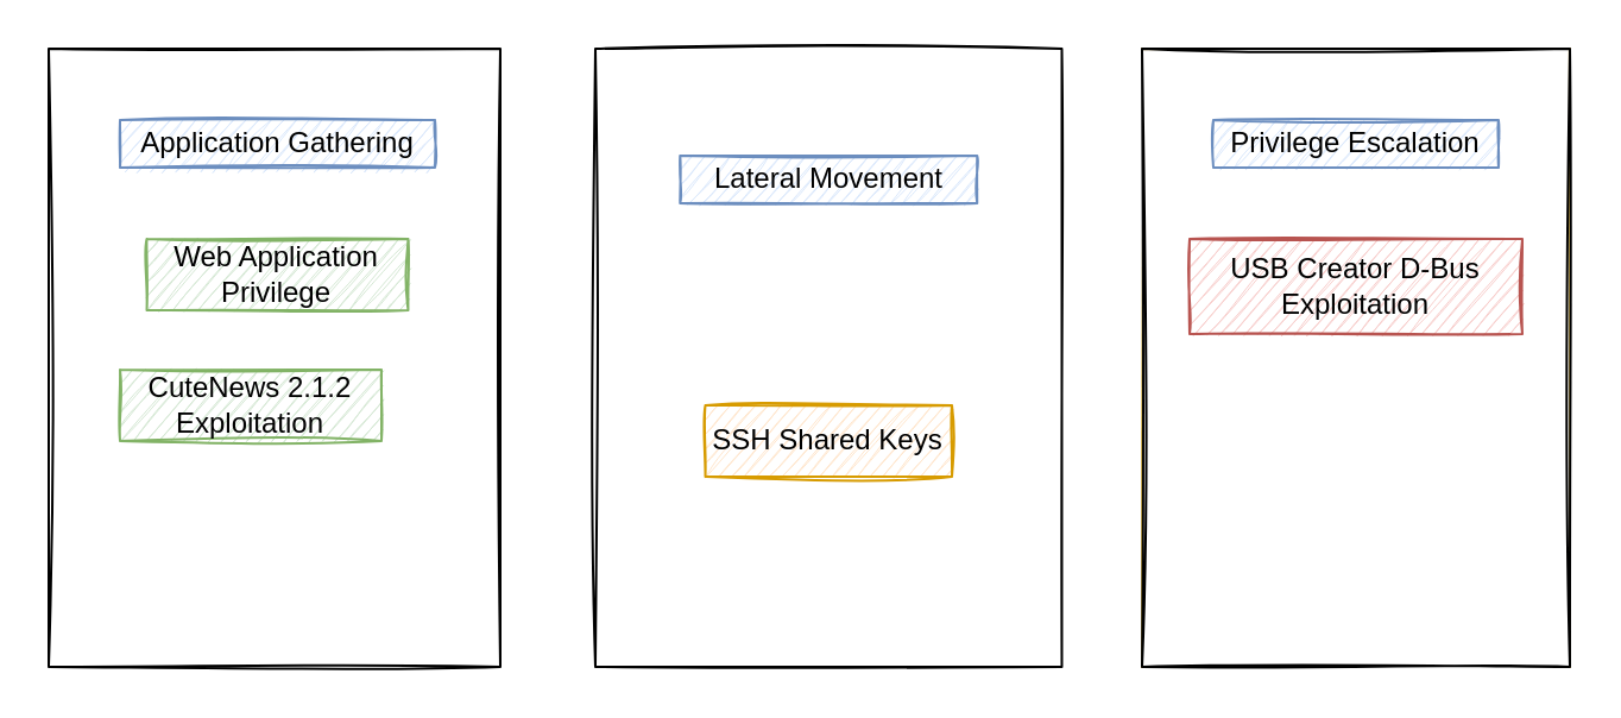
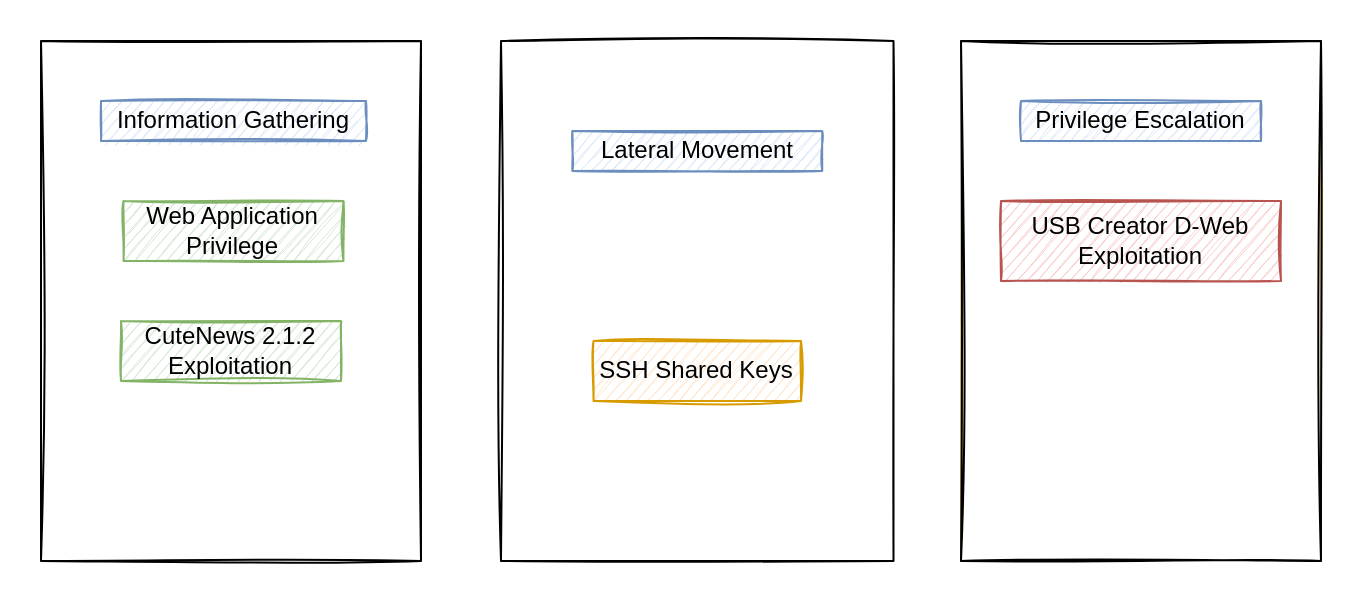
  <mxCell id="0" />
  <mxCell id="1" parent="0" />
  <mxCell id="2" value="" style="group;fillColor=#fff2cc;strokeColor=#d6b656;container=0;" parent="1" vertex="1" connectable="0"><mxGeometry x="480" y="20" width="180" height="260" as="geometry" /></mxCell>
  <mxCell id="3" value="" style="rounded=0;whiteSpace=wrap;html=1;sketch=1;strokeColor=#000000;" parent="1" vertex="1"><mxGeometry x="480" y="20" width="180" height="260" as="geometry" /></mxCell>
  <mxCell id="4" value="Privilege Escalation" style="text;html=1;fillColor=#dae8fc;align=center;verticalAlign=middle;whiteSpace=wrap;rounded=0;sketch=1;strokeColor=#6c8ebf;" parent="1" vertex="1"><mxGeometry x="510" y="50" width="120" height="20" as="geometry" /></mxCell>
- <mxCell id="5" value="USB Creator D-Bus Exploitation" style="text;html=1;fillColor=#f8cecc;align=center;verticalAlign=middle;whiteSpace=wrap;rounded=0;sketch=1;strokeColor=#b85450;" parent="1" vertex="1"><mxGeometry x="500" y="100" width="140" height="40" as="geometry" /></mxCell>
+ <mxCell id="5" value="USB Creator D-Web Exploitation" style="text;html=1;fillColor=#f8cecc;align=center;verticalAlign=middle;whiteSpace=wrap;rounded=0;sketch=1;strokeColor=#b85450;" parent="1" vertex="1"><mxGeometry x="500" y="100" width="140" height="40" as="geometry" /></mxCell>
  <mxCell id="6" value="" style="group" parent="1" vertex="1" connectable="0"><mxGeometry x="250" y="20" width="196.25" height="260" as="geometry" /></mxCell>
  <mxCell id="7" value="" style="rounded=0;whiteSpace=wrap;html=1;sketch=1;strokeColor=#000000;" parent="6" vertex="1"><mxGeometry width="196.25" height="260" as="geometry" /></mxCell>
  <mxCell id="8" value="Lateral Movement" style="text;html=1;fillColor=#dae8fc;align=center;verticalAlign=middle;whiteSpace=wrap;rounded=0;sketch=1;strokeColor=#6c8ebf;" parent="6" vertex="1"><mxGeometry x="35.63" y="45" width="125" height="20" as="geometry" /></mxCell>
  <mxCell id="9" value="SSH Shared Keys" style="text;html=1;fillColor=#ffe6cc;align=center;verticalAlign=middle;whiteSpace=wrap;rounded=0;sketch=1;strokeColor=#d79b00;" parent="6" vertex="1"><mxGeometry x="46.26" y="150" width="103.75" height="30" as="geometry" /></mxCell>
  <mxCell id="10" value="" style="rounded=0;whiteSpace=wrap;html=1;sketch=1;strokeColor=#000000;" parent="1" vertex="1"><mxGeometry x="20" y="20" width="190" height="260" as="geometry" /></mxCell>
  <mxCell id="11" value="Web Application Privilege" style="text;html=1;fillColor=#d5e8d4;align=center;verticalAlign=middle;whiteSpace=wrap;rounded=0;sketch=1;strokeColor=#82b366;" parent="1" vertex="1"><mxGeometry x="61.25" y="100" width="110" height="30" as="geometry" /></mxCell>
- <mxCell id="12" value="CuteNews 2.1.2 Exploitation" style="text;html=1;fillColor=#d5e8d4;align=center;verticalAlign=middle;whiteSpace=wrap;rounded=0;sketch=1;strokeColor=#82b366;" parent="1" vertex="1"><mxGeometry x="50" y="155" width="110" height="30" as="geometry" /></mxCell>
+ <mxCell id="12" value="CuteNews 2.1.2 Exploitation" style="text;html=1;fillColor=#d5e8d4;align=center;verticalAlign=middle;whiteSpace=wrap;rounded=0;sketch=1;strokeColor=#82b366;" parent="1" vertex="1"><mxGeometry x="60" y="160" width="110" height="30" as="geometry" /></mxCell>
  <mxCell id="13" style="edgeStyle=orthogonalEdgeStyle;rounded=0;orthogonalLoop=1;jettySize=auto;html=1;exitX=0.5;exitY=1;exitDx=0;exitDy=0;" parent="1" source="11" target="11" edge="1"><mxGeometry relative="1" as="geometry" /></mxCell>
- <mxCell id="14" value="Application Gathering" style="text;html=1;fillColor=#dae8fc;align=center;verticalAlign=middle;whiteSpace=wrap;rounded=0;sketch=1;strokeColor=#6c8ebf;" parent="1" vertex="1"><mxGeometry x="50" y="50" width="132.5" height="20" as="geometry" /></mxCell>
+ <mxCell id="14" value="Information Gathering" style="text;html=1;fillColor=#dae8fc;align=center;verticalAlign=middle;whiteSpace=wrap;rounded=0;sketch=1;strokeColor=#6c8ebf;" parent="1" vertex="1"><mxGeometry x="50" y="50" width="132.5" height="20" as="geometry" /></mxCell>
